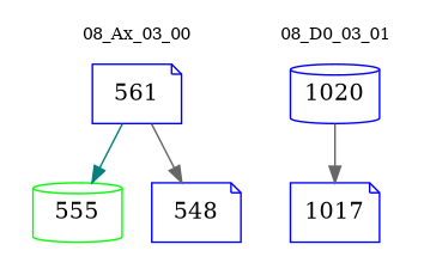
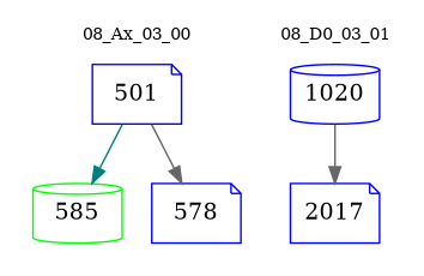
  digraph {
    node [color=blue shape=note]
    edge [color=gray40]
-   n1 [label=561]
-   n2 [color=green label=555 shape=cylinder]
-   n3 [label=548]
+   n1 [label=501]
+   n2 [color=green label=585 shape=cylinder]
+   n3 [label=578]
    n4 [label=1020 shape=cylinder]
-   n5 [label=1017]
+   n5 [label=2017]
    subgraph cluster_1 {
      color=white
      fontsize=10
      label="08_Ax_03_00"
      n1
      n2
      n3
    }
    subgraph cluster_2 {
      color=white
      fontsize=10
      label="08_D0_03_01"
      n4
      n5
    }
    n1 -> n2 [color=teal]
    n1 -> n3
    n4 -> n5
  }
